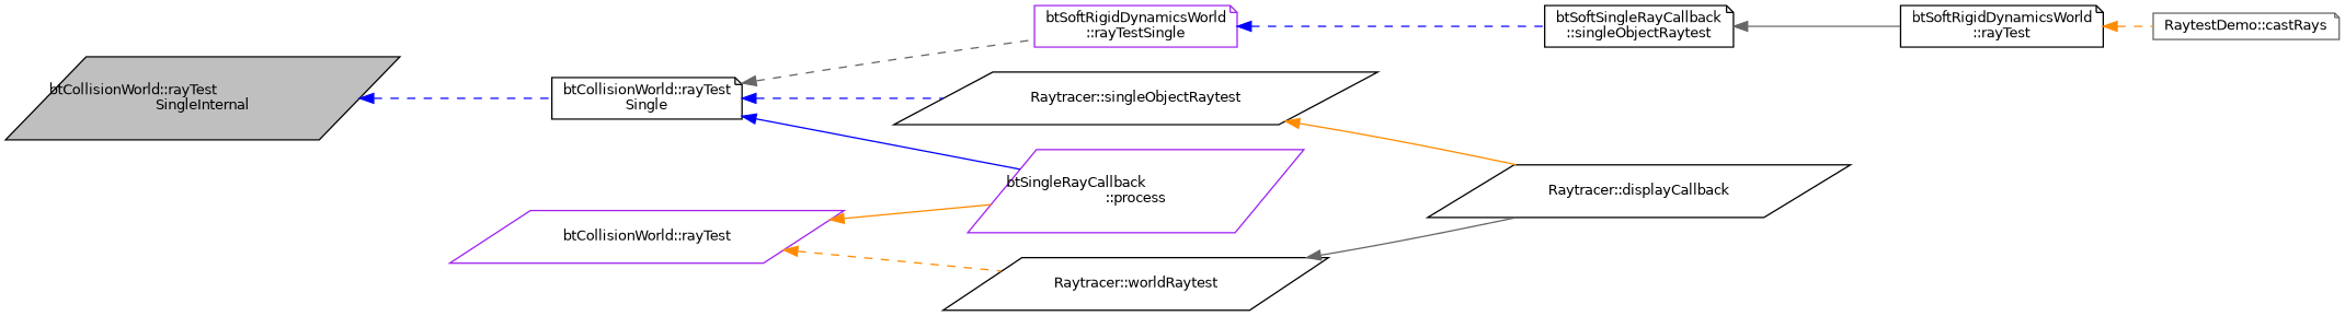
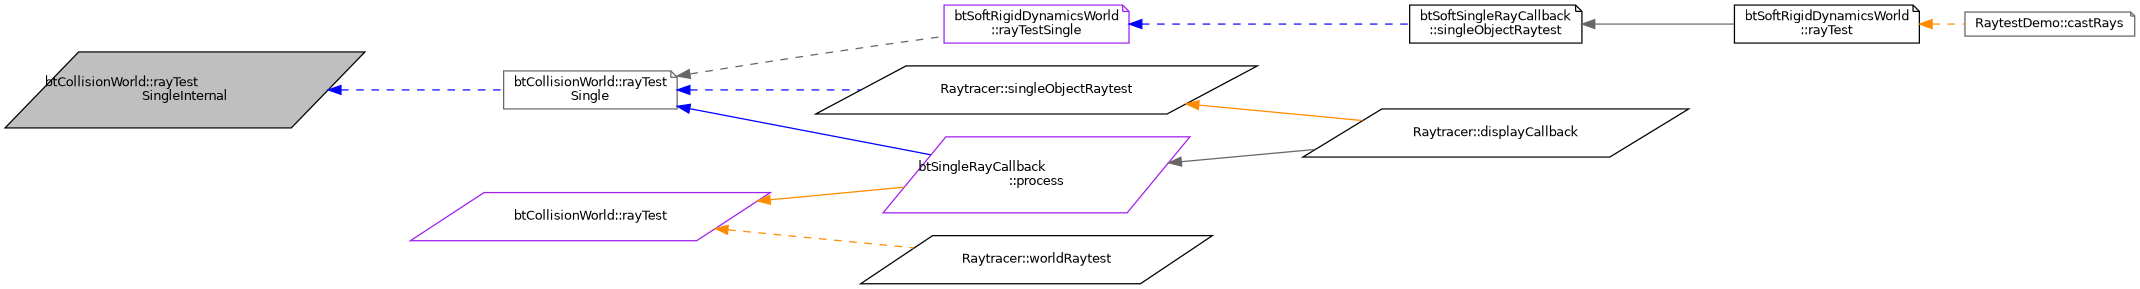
  digraph {
    rankdir=LR
    node [color=black fillcolor=white fontname=Helvetica fontsize=10 shape=parallelogram style=filled]
    edge [color=blue dir=back fontname=Helvetica fontsize=10 labelfontname=Helvetica labelfontsize=10 style=dashed]
    n1 [fillcolor=grey75 fontcolor=black height=0.2 label="btCollisionWorld::rayTest\lSingleInternal" width=0.4]
-   n2 [height=0.2 label="btCollisionWorld::rayTest\lSingle" shape=note width=0.4]
+   n2 [color=gray40 height=0.2 label="btCollisionWorld::rayTest\lSingle" shape=note width=0.4]
    n3 [height=0.2 label="Raytracer::singleObjectRaytest" width=0.4]
    n4 [color=purple height=0.2 label="btSingleRayCallback\l::process" width=0.4]
    n5 [color=purple height=0.2 label="btSoftRigidDynamicsWorld\l::rayTestSingle" shape=note width=0.4]
    n6 [height=0.2 label="Raytracer::displayCallback" width=0.4]
    n7 [height=0.2 label="btSoftSingleRayCallback\l::singleObjectRaytest" shape=note width=0.4]
    n8 [color=purple height=0.2 label="btCollisionWorld::rayTest" width=0.4]
    n9 [height=0.2 label="Raytracer::worldRaytest" width=0.4]
    n10 [height=0.2 label="btSoftRigidDynamicsWorld\l::rayTest" shape=note width=0.4]
    n11 [color=gray40 height=0.2 label="RaytestDemo::castRays" shape=note width=0.4]
    n1 -> n2
    n2 -> n3
    n2 -> n4 [style=solid]
    n2 -> n5 [color=gray40]
    n3 -> n6 [color=darkorange style=solid]
    n5 -> n7
    n7 -> n10 [color=gray40 style=solid]
    n8 -> n4 [color=darkorange style=solid]
    n8 -> n9 [color=darkorange]
-   n9 -> n6 [color=gray40 style=solid]
+   n4 -> n6 [color=gray40 style=solid]
    n10 -> n11 [color=darkorange]
  }
